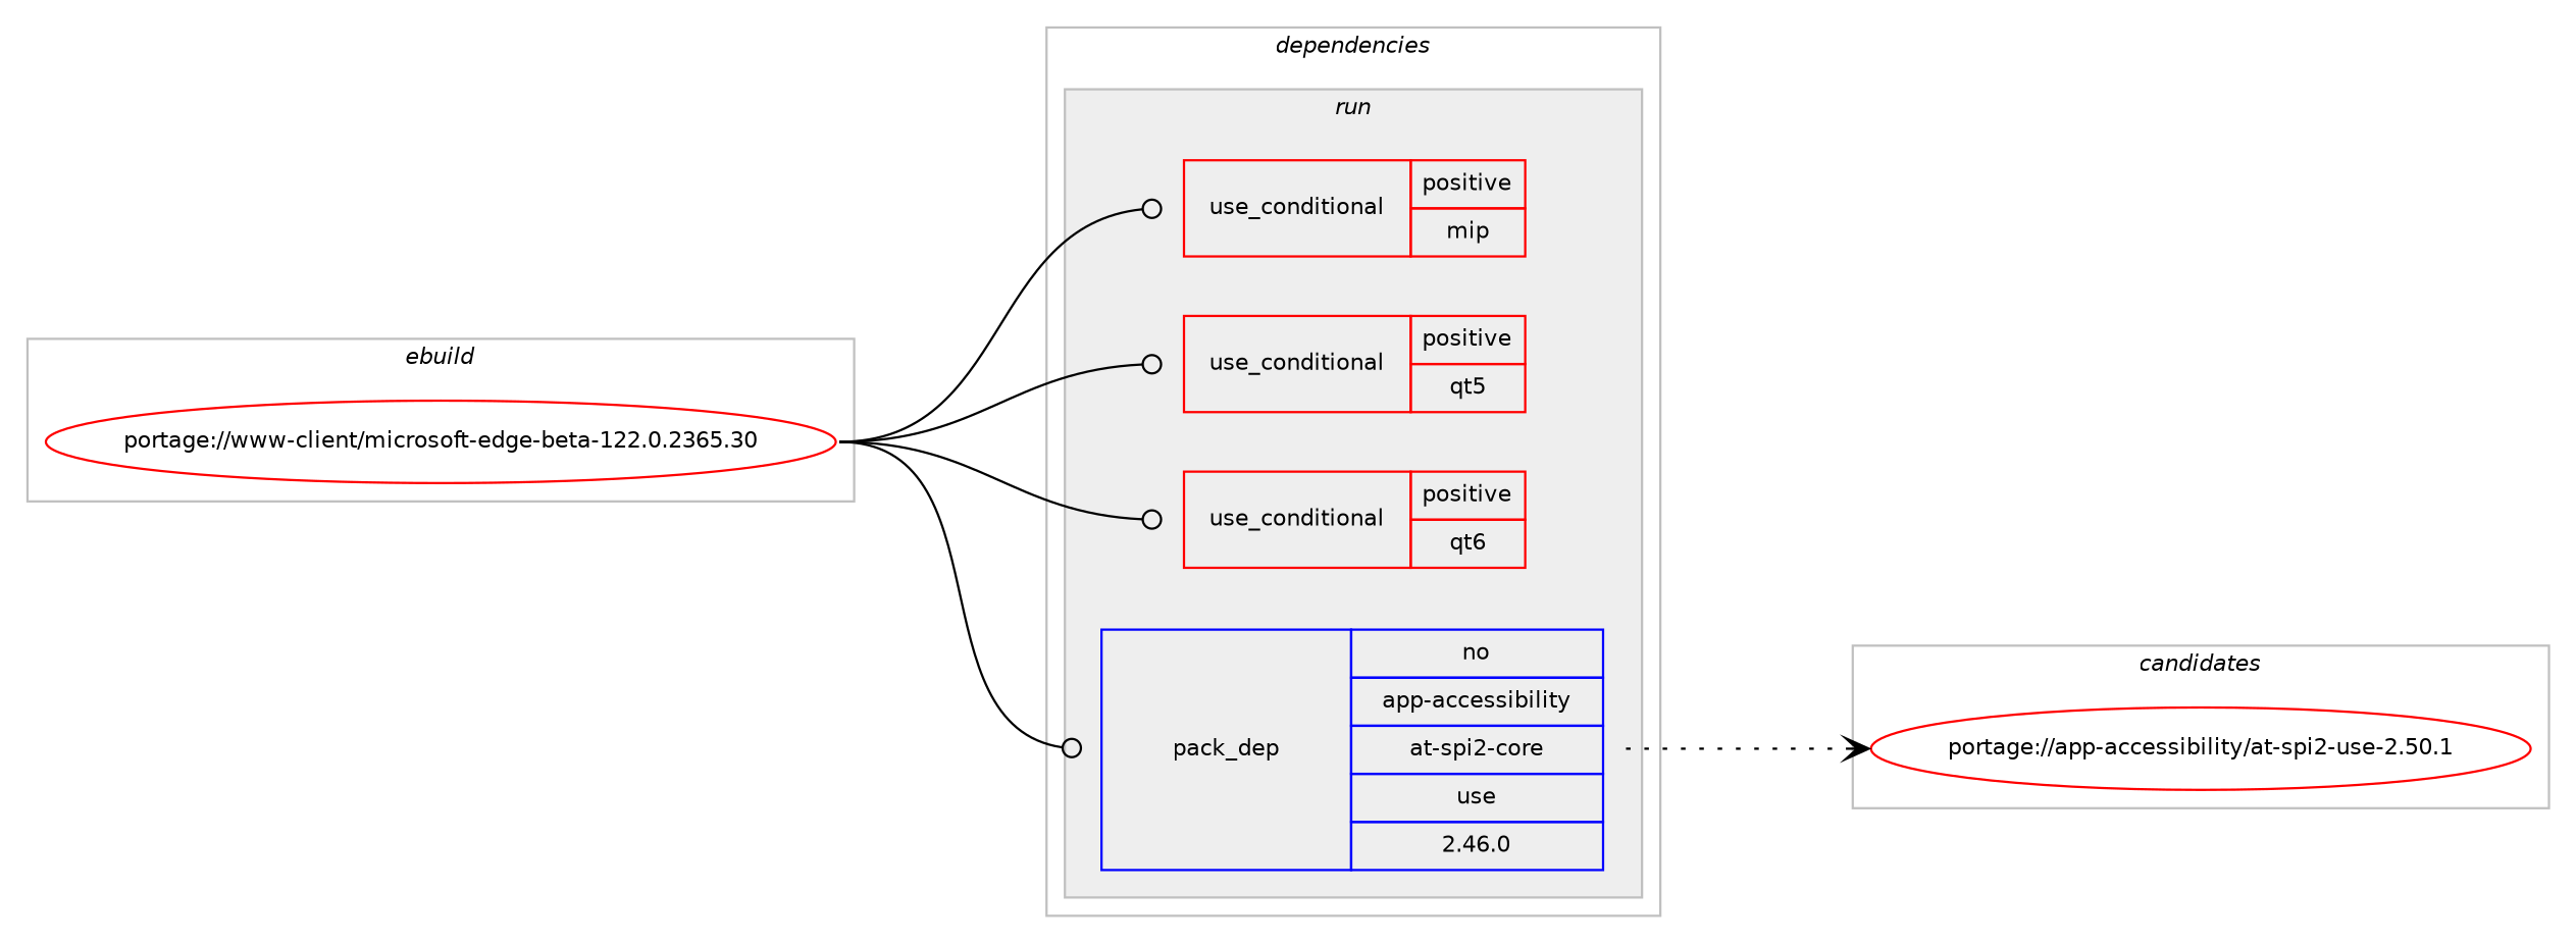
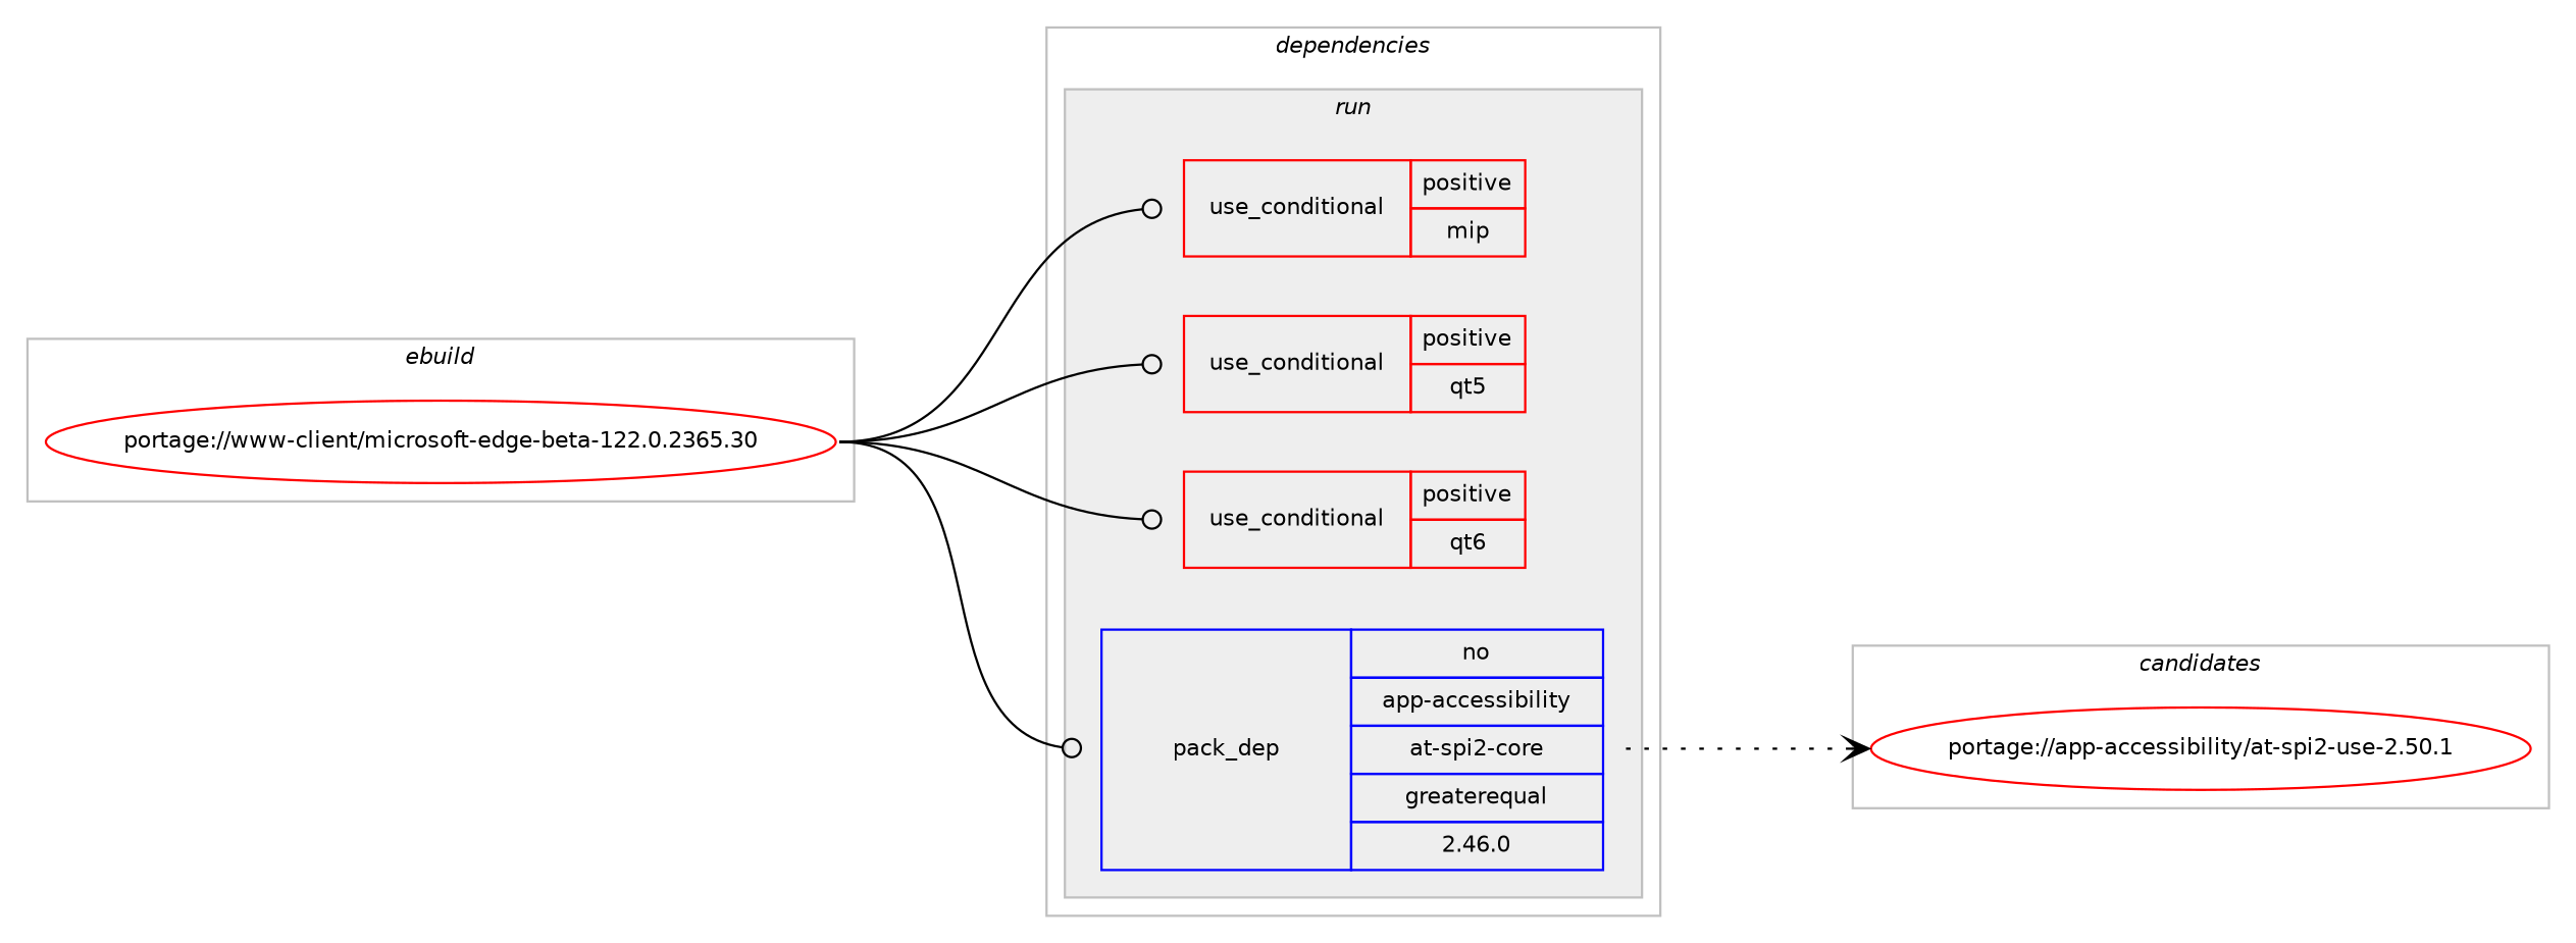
  digraph {
    compound=true
    concentrate=true
    fontname=Helvetica
    fontsize=10
    newrank=true
    rankdir=LR
    ranksep=1.5
    node [color=red fontname=Helvetica fontsize=10 shape=none]
    edge [arrowhead=odot headport=w style=solid tailport=e weight=20]
    n1 [label="portage://www-client/microsoft-edge-beta-122.0.2365.30" width=4 shape=""]
    n2 [label=<<TABLE BORDER="0" CELLBORDER="1" CELLSPACING="0" CELLPADDING="4"><TR><TD ROWSPAN="3" CELLPADDING="10">use_conditional</TD></TR><TR><TD>positive</TD></TR><TR><TD>mip</TD></TR></TABLE>>]
    n3 [label=<<TABLE BORDER="0" CELLBORDER="1" CELLSPACING="0" CELLPADDING="4"><TR><TD ROWSPAN="3" CELLPADDING="10">use_conditional</TD></TR><TR><TD>positive</TD></TR><TR><TD>qt5</TD></TR></TABLE>>]
    n4 [label=<<TABLE BORDER="0" CELLBORDER="1" CELLSPACING="0" CELLPADDING="4"><TR><TD ROWSPAN="3" CELLPADDING="10">use_conditional</TD></TR><TR><TD>positive</TD></TR><TR><TD>qt6</TD></TR></TABLE>>]
-   n5 [color=blue label=<<TABLE BORDER="0" CELLBORDER="1" CELLSPACING="0" CELLPADDING="4" WIDTH="220"><TR><TD ROWSPAN="6" CELLPADDING="30">pack_dep</TD></TR><TR><TD WIDTH="110">no</TD></TR><TR><TD>app-accessibility</TD></TR><TR><TD>at-spi2-core</TD></TR><TR><TD>use</TD></TR><TR><TD>2.46.0</TD></TR></TABLE>>]
+   n5 [color=blue label=<<TABLE BORDER="0" CELLBORDER="1" CELLSPACING="0" CELLPADDING="4" WIDTH="220"><TR><TD ROWSPAN="6" CELLPADDING="30">pack_dep</TD></TR><TR><TD WIDTH="110">no</TD></TR><TR><TD>app-accessibility</TD></TR><TR><TD>at-spi2-core</TD></TR><TR><TD>greaterequal</TD></TR><TR><TD>2.46.0</TD></TR></TABLE>>]
    n6 [label="portage://app-accessibility/at-spi2-use-2.50.1" width=4 shape=""]
    subgraph cluster_1 {
      color=gray
      label=<<i>ebuild</i>>
      rank=same
      n1
    }
    subgraph cluster_2 {
      color=gray
      label=<<i>dependencies</i>>
      subgraph cluster_3 {
        color=gray
        fillcolor="#eeeeee"
        label=<<i>compile</i>>
        style=filled
      }
      subgraph cluster_4 {
        color=gray
        fillcolor="#eeeeee"
        label=<<i>compile and run</i>>
        style=filled
      }
      subgraph cluster_5 {
        color=gray
        fillcolor="#eeeeee"
        label=<<i>run</i>>
        style=filled
        subgraph sub_6 {
          color=gray
          fillcolor="#eeeeee"
          label=<<i>run</i>>
          style=filled
          n2
        }
        subgraph sub_7 {
          color=gray
          fillcolor="#eeeeee"
          label=<<i>run</i>>
          style=filled
          n3
        }
        subgraph sub_8 {
          color=gray
          fillcolor="#eeeeee"
          label=<<i>run</i>>
          style=filled
          n4
        }
        subgraph sub_9 {
          color=gray
          fillcolor="#eeeeee"
          label=<<i>run</i>>
          style=filled
          n5
        }
      }
    }
    subgraph cluster_10 {
      color=gray
      label=<<i>candidates</i>>
      rank=same
      subgraph sub_11 {
        color=black
        label=<<i>candidates</i>>
        nodesep=1
        rank=same
        n6
      }
    }
    n1 -> n2
    n1 -> n3
    n1 -> n4
    n1 -> n5
    n5 -> n6 [arrowhead=vee style=dotted weight=100]
  }
